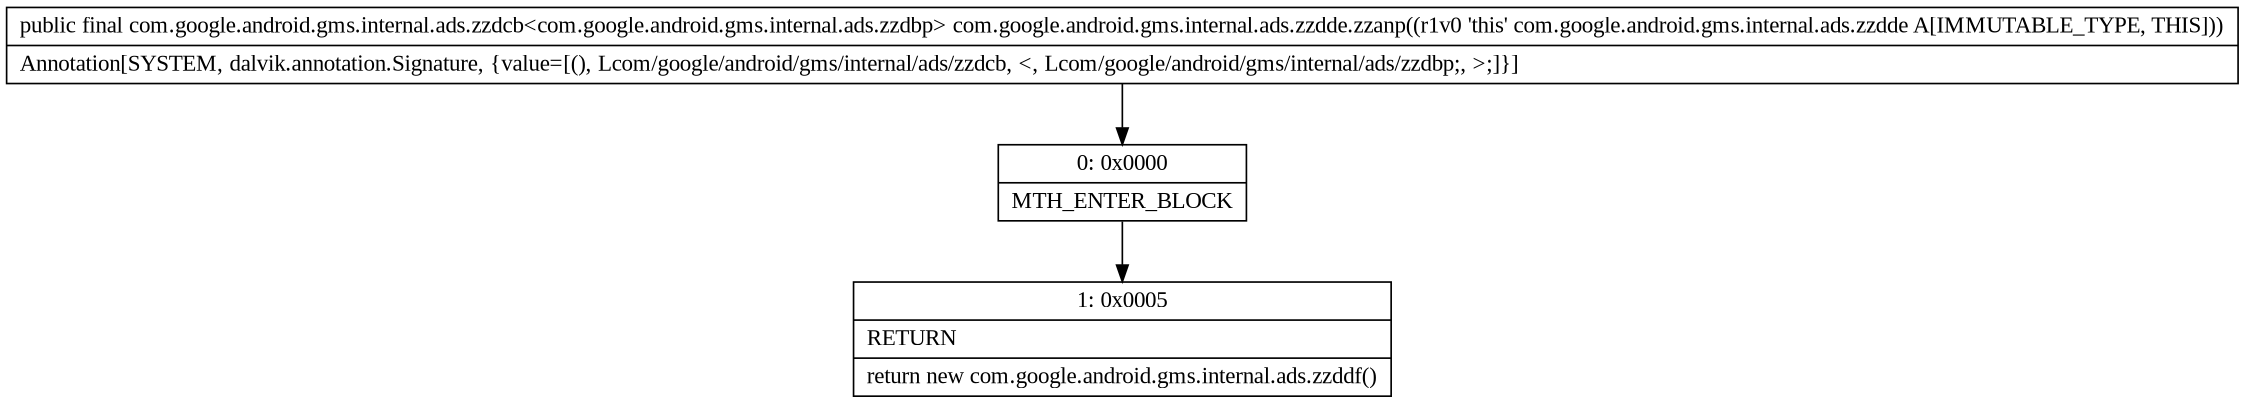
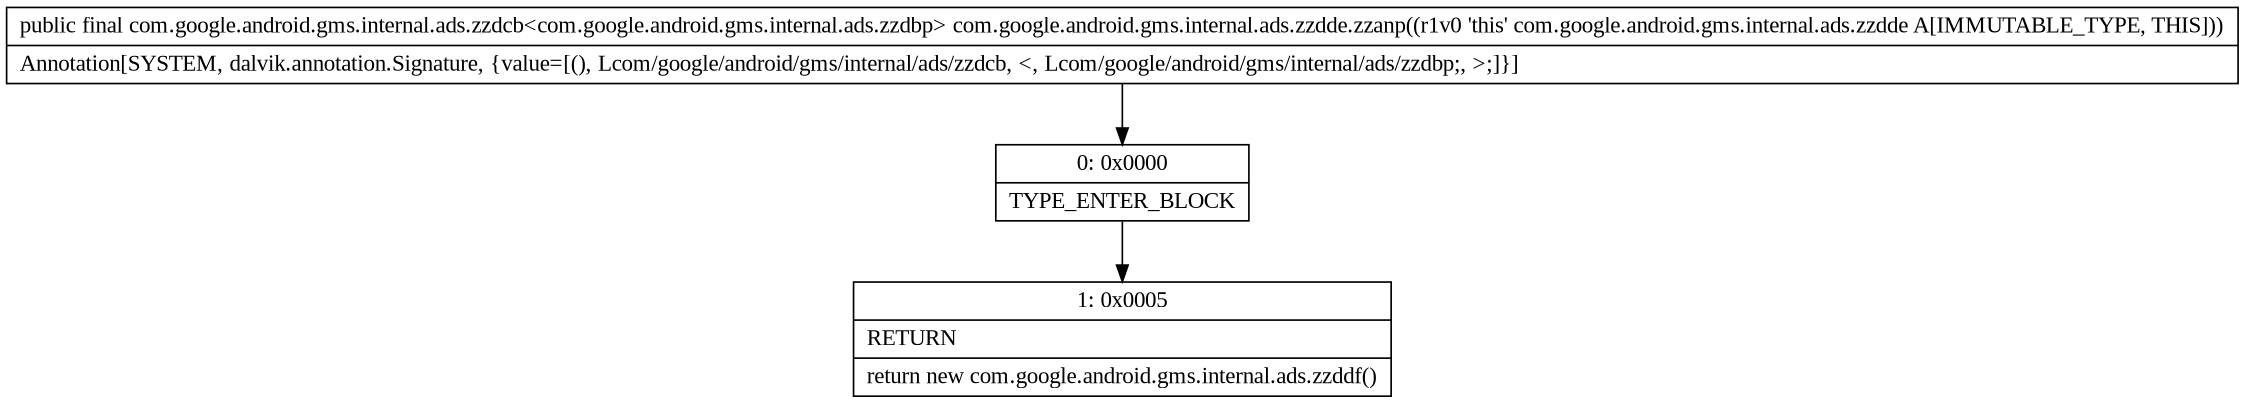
  digraph {
    fontname="Liberation Serif"
    node [shape=record fontname="Liberation Serif"]
    edge [fontname="Liberation Serif"]
-   n1 [label="{0\:\ 0x0000|MTH_ENTER_BLOCK\l}"]
+   n1 [label="{0\:\ 0x0000|TYPE_ENTER_BLOCK\l}"]
    n2 [label="{1\:\ 0x0005|RETURN\l|return new com.google.android.gms.internal.ads.zzddf()\l}"]
    n3 [label="{public final com.google.android.gms.internal.ads.zzdcb\<com.google.android.gms.internal.ads.zzdbp\> com.google.android.gms.internal.ads.zzdde.zzanp((r1v0 'this' com.google.android.gms.internal.ads.zzdde A[IMMUTABLE_TYPE, THIS]))  | Annotation[SYSTEM, dalvik.annotation.Signature, \{value=[(), Lcom\/google\/android\/gms\/internal\/ads\/zzdcb, \<, Lcom\/google\/android\/gms\/internal\/ads\/zzdbp;, \>;]\}]\l}"]
    n1 -> n2
    n3 -> n1
  }
